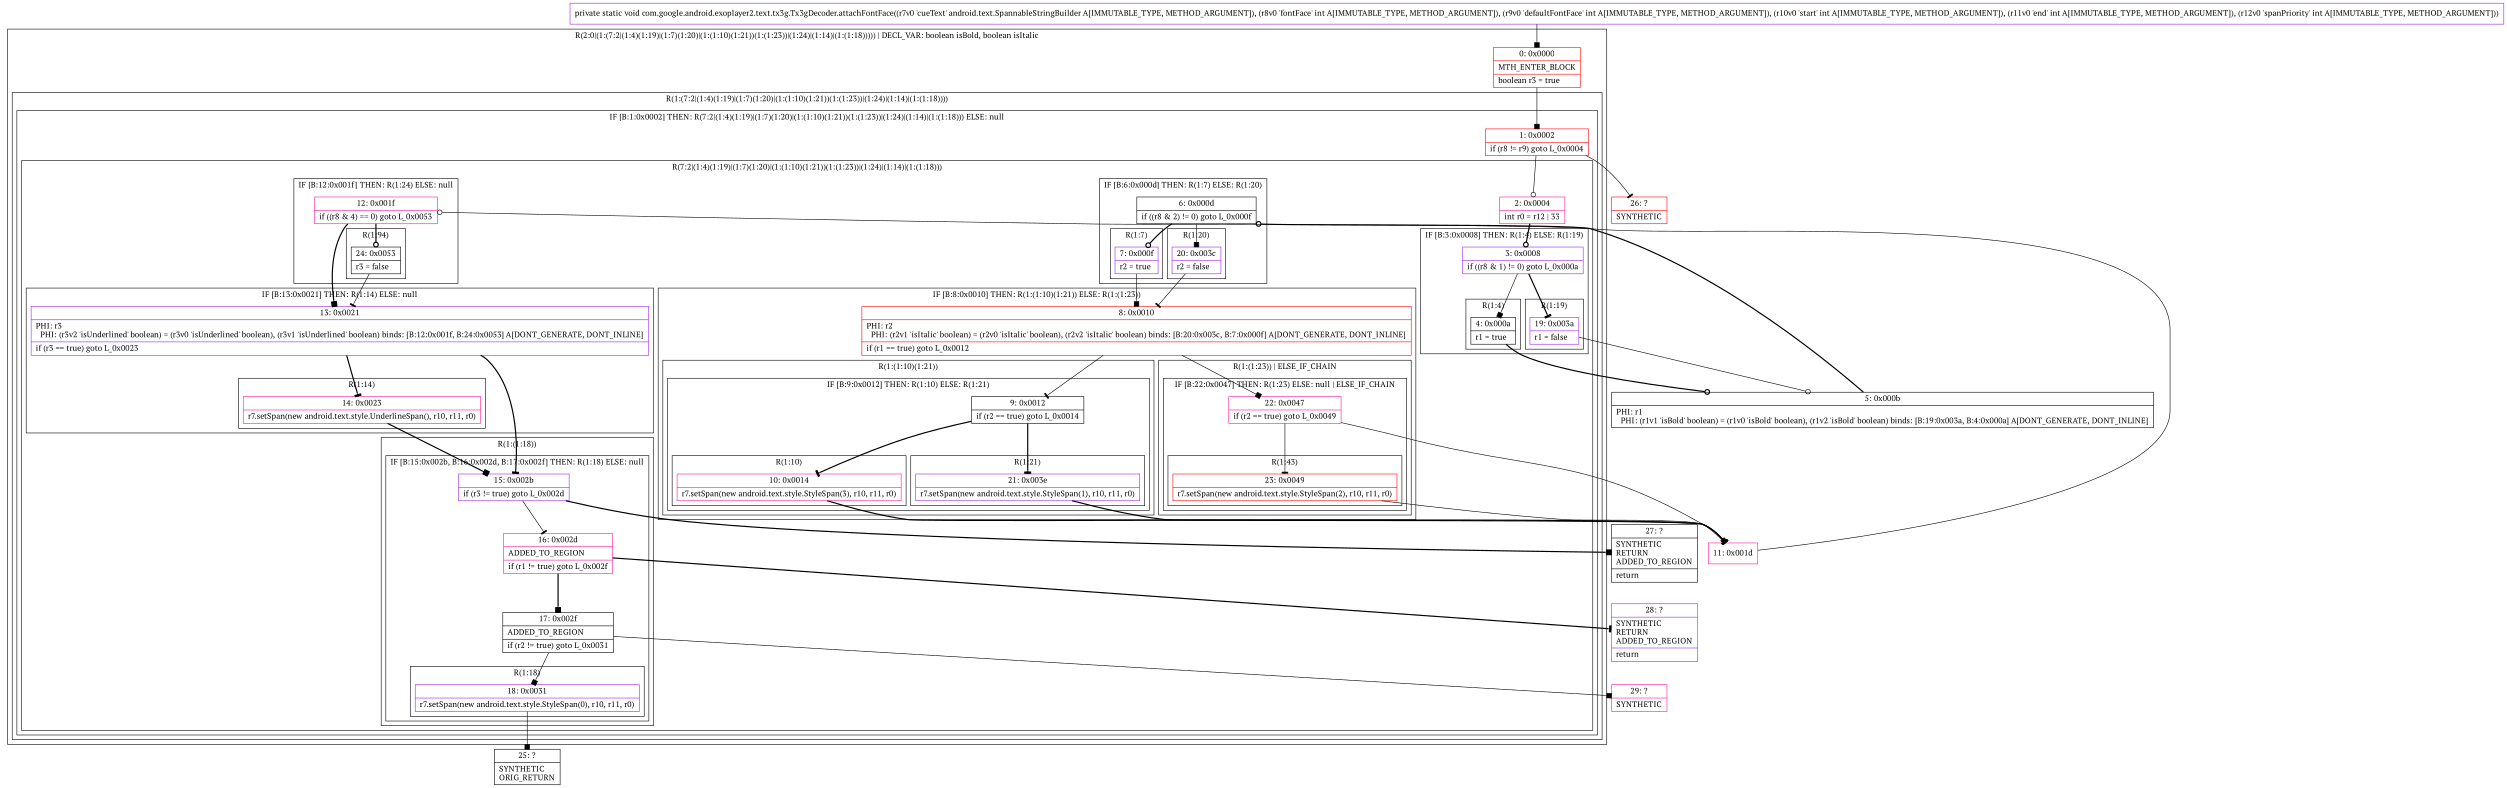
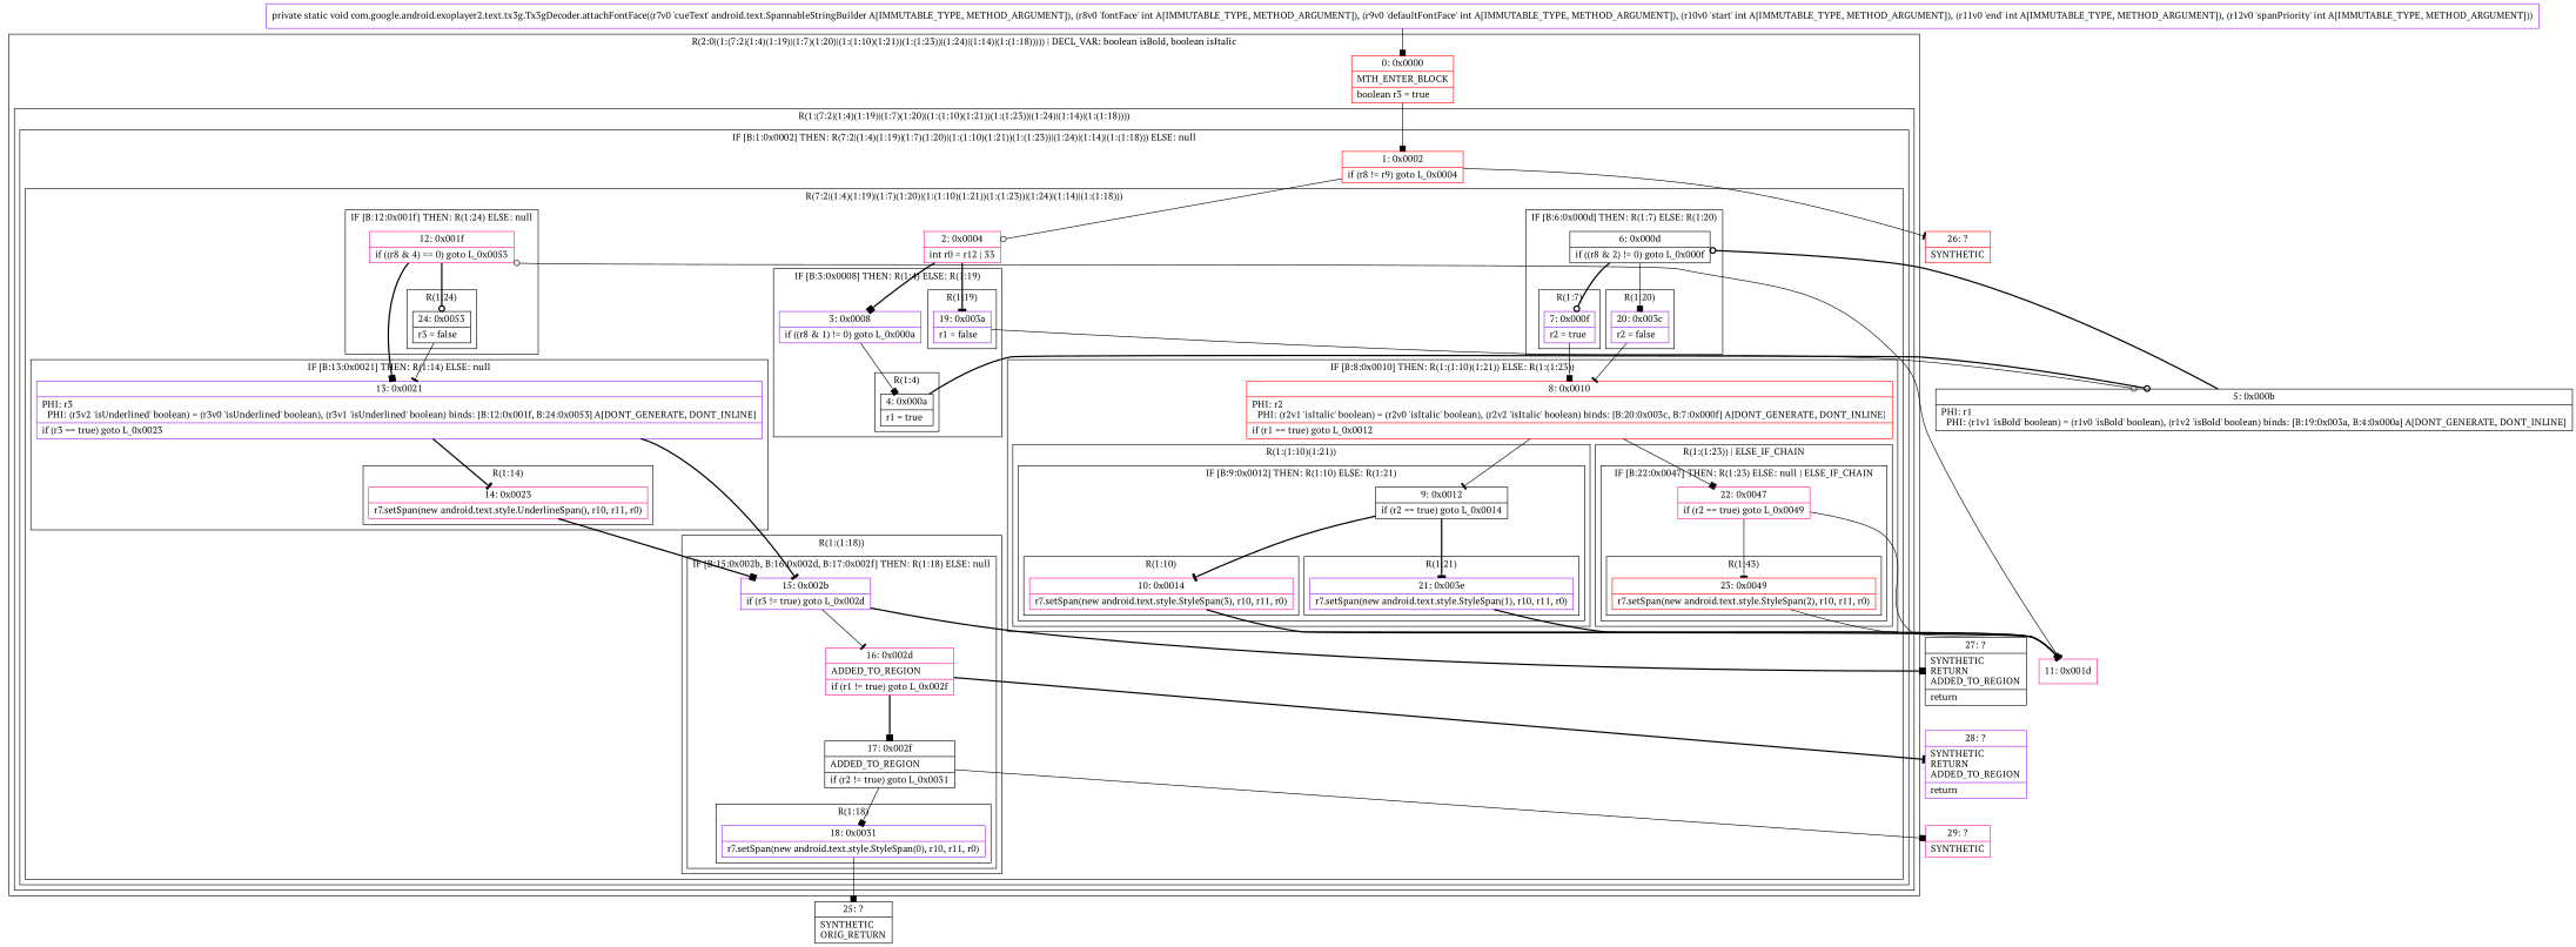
  digraph {
    fontname="PT Serif"
    node [color=purple fontname="PT Serif" shape=record]
    edge [arrowhead=tee fontname="PT Serif" style=solid]
    n1 [color=black label="{4\:\ 0x000a|r1 = true\l}"]
    n2 [label="{19\:\ 0x003a|r1 = false\l}"]
    n3 [label="{3\:\ 0x0008|if ((r8 & 1) != 0) goto L_0x000a\l}"]
    n4 [label="{7\:\ 0x000f|r2 = true\l}"]
    n5 [label="{20\:\ 0x003c|r2 = false\l}"]
    n6 [color=black label="{6\:\ 0x000d|if ((r8 & 2) != 0) goto L_0x000f\l}"]
    n7 [color=deeppink label="{10\:\ 0x0014|r7.setSpan(new android.text.style.StyleSpan(3), r10, r11, r0)\l}"]
    n8 [label="{21\:\ 0x003e|r7.setSpan(new android.text.style.StyleSpan(1), r10, r11, r0)\l}"]
    n9 [color=black label="{9\:\ 0x0012|if (r2 == true) goto L_0x0014\l}"]
    n10 [color=red label="{23\:\ 0x0049|r7.setSpan(new android.text.style.StyleSpan(2), r10, r11, r0)\l}"]
    n11 [color=deeppink label="{22\:\ 0x0047|if (r2 == true) goto L_0x0049\l}"]
    n12 [color=red label="{8\:\ 0x0010|PHI: r2 \l  PHI: (r2v1 'isItalic' boolean) = (r2v0 'isItalic' boolean), (r2v2 'isItalic' boolean) binds: [B:20:0x003c, B:7:0x000f] A[DONT_GENERATE, DONT_INLINE]\l|if (r1 == true) goto L_0x0012\l}"]
    n13 [color=black label="{24\:\ 0x0053|r3 = false\l}"]
    n14 [color=deeppink label="{12\:\ 0x001f|if ((r8 & 4) == 0) goto L_0x0053\l}"]
    n15 [color=deeppink label="{14\:\ 0x0023|r7.setSpan(new android.text.style.UnderlineSpan(), r10, r11, r0)\l}"]
    n16 [label="{13\:\ 0x0021|PHI: r3 \l  PHI: (r3v2 'isUnderlined' boolean) = (r3v0 'isUnderlined' boolean), (r3v1 'isUnderlined' boolean) binds: [B:12:0x001f, B:24:0x0053] A[DONT_GENERATE, DONT_INLINE]\l|if (r3 == true) goto L_0x0023\l}"]
    n17 [label="{18\:\ 0x0031|r7.setSpan(new android.text.style.StyleSpan(0), r10, r11, r0)\l}"]
    n18 [label="{15\:\ 0x002b|if (r3 != true) goto L_0x002d\l}"]
    n19 [color=deeppink label="{16\:\ 0x002d|ADDED_TO_REGION\l|if (r1 != true) goto L_0x002f\l}"]
    n20 [color=black label="{17\:\ 0x002f|ADDED_TO_REGION\l|if (r2 != true) goto L_0x0031\l}"]
    n21 [color=deeppink label="{2\:\ 0x0004|int r0 = r12 \| 33\l}"]
    n22 [color=red label="{1\:\ 0x0002|if (r8 != r9) goto L_0x0004\l}"]
    n23 [color=red label="{0\:\ 0x0000|MTH_ENTER_BLOCK\l|boolean r3 = true\l}"]
    n24 [color=black label="{5\:\ 0x000b|PHI: r1 \l  PHI: (r1v1 'isBold' boolean) = (r1v0 'isBold' boolean), (r1v2 'isBold' boolean) binds: [B:19:0x003a, B:4:0x000a] A[DONT_GENERATE, DONT_INLINE]\l}"]
    n25 [color=deeppink label="{11\:\ 0x001d}"]
    n26 [color=black label="{25\:\ ?|SYNTHETIC\lORIG_RETURN\l}"]
    n27 [color=black label="{27\:\ ?|SYNTHETIC\lRETURN\lADDED_TO_REGION\l|return\l}"]
    n28 [label="{28\:\ ?|SYNTHETIC\lRETURN\lADDED_TO_REGION\l|return\l}"]
    n29 [color=deeppink label="{29\:\ ?|SYNTHETIC\l}"]
    n30 [color=red label="{26\:\ ?|SYNTHETIC\l}"]
    n31 [label="{private static void com.google.android.exoplayer2.text.tx3g.Tx3gDecoder.attachFontFace((r7v0 'cueText' android.text.SpannableStringBuilder A[IMMUTABLE_TYPE, METHOD_ARGUMENT]), (r8v0 'fontFace' int A[IMMUTABLE_TYPE, METHOD_ARGUMENT]), (r9v0 'defaultFontFace' int A[IMMUTABLE_TYPE, METHOD_ARGUMENT]), (r10v0 'start' int A[IMMUTABLE_TYPE, METHOD_ARGUMENT]), (r11v0 'end' int A[IMMUTABLE_TYPE, METHOD_ARGUMENT]), (r12v0 'spanPriority' int A[IMMUTABLE_TYPE, METHOD_ARGUMENT])) }"]
    subgraph cluster_1 {
      label="R(2:0|(1:(7:2|(1:4)(1:19)|(1:7)(1:20)|(1:(1:10)(1:21))(1:(1:23))|(1:24)|(1:14)|(1:(1:18))))) | DECL_VAR: boolean isBold, boolean isItalic\l"
      n23
      subgraph cluster_2 {
        label="R(1:(7:2|(1:4)(1:19)|(1:7)(1:20)|(1:(1:10)(1:21))(1:(1:23))|(1:24)|(1:14)|(1:(1:18))))"
        subgraph cluster_3 {
          label="IF [B:1:0x0002] THEN: R(7:2|(1:4)(1:19)|(1:7)(1:20)|(1:(1:10)(1:21))(1:(1:23))|(1:24)|(1:14)|(1:(1:18))) ELSE: null"
          n22
          subgraph cluster_4 {
            label="R(7:2|(1:4)(1:19)|(1:7)(1:20)|(1:(1:10)(1:21))(1:(1:23))|(1:24)|(1:14)|(1:(1:18)))"
            n21
            subgraph cluster_5 {
              label="IF [B:3:0x0008] THEN: R(1:4) ELSE: R(1:19)"
              n3
              subgraph cluster_6 {
                label="R(1:4)"
                n1
              }
              subgraph cluster_7 {
                label="R(1:19)"
                n2
              }
            }
            subgraph cluster_8 {
              label="IF [B:6:0x000d] THEN: R(1:7) ELSE: R(1:20)"
              n6
              subgraph cluster_9 {
                label="R(1:7)"
                n4
              }
              subgraph cluster_10 {
                label="R(1:20)"
                n5
              }
            }
            subgraph cluster_11 {
              label="IF [B:8:0x0010] THEN: R(1:(1:10)(1:21)) ELSE: R(1:(1:23))"
              n12
              subgraph cluster_12 {
                label="R(1:(1:10)(1:21))"
                subgraph cluster_13 {
                  label="IF [B:9:0x0012] THEN: R(1:10) ELSE: R(1:21)"
                  n9
                  subgraph cluster_14 {
                    label="R(1:10)"
                    n7
                  }
                  subgraph cluster_15 {
                    label="R(1:21)"
                    n8
                  }
                }
              }
              subgraph cluster_16 {
                label="R(1:(1:23)) | ELSE_IF_CHAIN\l"
                subgraph cluster_17 {
                  label="IF [B:22:0x0047] THEN: R(1:23) ELSE: null | ELSE_IF_CHAIN\l"
                  n11
                  subgraph cluster_18 {
                    label="R(1:43)"
                    n10
                  }
                }
              }
            }
            subgraph cluster_19 {
              label="IF [B:12:0x001f] THEN: R(1:24) ELSE: null"
              n14
              subgraph cluster_20 {
-               label="R(1:94)"
+               label="R(1:24)"
                n13
              }
            }
            subgraph cluster_21 {
              label="IF [B:13:0x0021] THEN: R(1:14) ELSE: null"
              n16
              subgraph cluster_22 {
                label="R(1:14)"
                n15
              }
            }
            subgraph cluster_23 {
              label="R(1:(1:18))"
              subgraph cluster_24 {
                label="IF [B:15:0x002b, B:16:0x002d, B:17:0x002f] THEN: R(1:18) ELSE: null"
                n18
                n19
                n20
                subgraph cluster_25 {
                  label="R(1:18)"
                  n17
                }
              }
            }
          }
        }
      }
    }
    n1 -> n24 [arrowhead=odot style=bold]
    n2 -> n24 [arrowhead=odot]
    n3 -> n1 [arrowhead=box]
-   n3 -> n2 [style=bold]
+   n21 -> n2 [style=bold]
    n4 -> n12 [arrowhead=box]
    n5 -> n12
    n6 -> n4 [arrowhead=odot style=bold]
    n6 -> n5 [arrowhead=box]
    n7 -> n25 [style=bold]
    n8 -> n25 [style=bold]
    n9 -> n7 [style=bold]
    n9 -> n8 [style=bold]
    n10 -> n25 [arrowhead=box]
    n11 -> n10
    n11 -> n25
    n12 -> n9
    n12 -> n11 [arrowhead=box]
    n13 -> n16
    n14 -> n13 [arrowhead=odot style=bold]
    n14 -> n16 [arrowhead=box style=bold]
    n15 -> n18 [arrowhead=box style=bold]
    n16 -> n15 [style=bold]
    n16 -> n18 [style=bold]
    n17 -> n26 [arrowhead=box]
    n18 -> n19
    n18 -> n27 [arrowhead=box style=bold]
    n19 -> n20 [arrowhead=box style=bold]
    n19 -> n28 [style=bold]
    n20 -> n17 [arrowhead=box]
    n20 -> n29 [arrowhead=box]
-   n21 -> n3 [arrowhead=odot style=bold]
+   n21 -> n3 [arrowhead=box style=bold]
    n22 -> n21 [arrowhead=odot]
    n22 -> n30
    n23 -> n22 [arrowhead=box]
    n24 -> n6 [arrowhead=odot style=bold]
    n25 -> n14 [arrowhead=odot]
    n31 -> n23 [arrowhead=box]
  }
